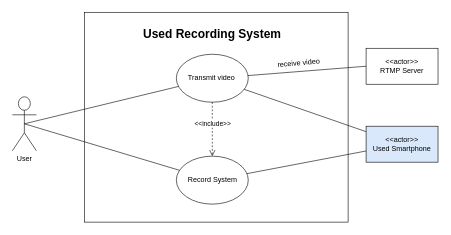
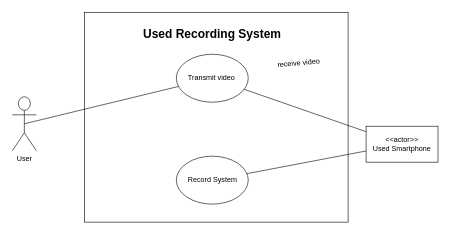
  <mxCell id="0" />
  <mxCell id="1" parent="0" />
  <mxCell id="2" value="" style="rounded=0;whiteSpace=wrap;html=1;" vertex="1" parent="1"><mxGeometry x="140" y="20" width="440" height="350" as="geometry" /></mxCell>
  <mxCell id="3" value="&lt;b&gt;&lt;font style=&quot;font-size: 20px&quot;&gt;Used Recording System&lt;/font&gt;&lt;/b&gt;" style="text;html=1;strokeColor=none;fillColor=none;align=center;verticalAlign=middle;whiteSpace=wrap;rounded=0;" vertex="1" parent="1"><mxGeometry x="147" y="21" width="413" height="70" as="geometry" /></mxCell>
- <mxCell id="4" value="&lt;div&gt;&amp;lt;&amp;lt;actor&amp;gt;&amp;gt;&lt;/div&gt;&lt;div&gt;RTMP Server&lt;br&gt;&lt;/div&gt;" style="rounded=0;whiteSpace=wrap;html=1;" vertex="1" parent="1"><mxGeometry x="610" y="80" width="120" height="60" as="geometry" /></mxCell>
  <mxCell id="5" value="Transmit video&amp;nbsp;" style="ellipse;whiteSpace=wrap;html=1;" vertex="1" parent="1"><mxGeometry x="293.5" y="90" width="120" height="80" as="geometry" /></mxCell>
- <mxCell id="6" value="&amp;lt;&amp;lt;include&amp;gt;&amp;gt;" style="html=1;verticalAlign=bottom;endArrow=open;dashed=1;endSize=8;" edge="1" parent="1" source="5" target="10"><mxGeometry relative="1" as="geometry"><mxPoint x="353.5" y="185" as="sourcePoint" /><mxPoint x="310.084" y="178.161" as="targetPoint" /><mxPoint as="offset" /></mxGeometry></mxCell>
- <mxCell id="7" value="" style="endArrow=none;html=1;entryX=0;entryY=0.5;entryDx=0;entryDy=0;" edge="1" parent="1" source="5" target="4"><mxGeometry width="50" height="50" relative="1" as="geometry"><mxPoint x="440" y="300" as="sourcePoint" /><mxPoint x="620" y="270" as="targetPoint" /></mxGeometry></mxCell>
- <mxCell id="8" value="&lt;div&gt;&amp;lt;&amp;lt;actor&amp;gt;&amp;gt;&lt;/div&gt;&lt;div&gt;Used Smartphone&lt;/div&gt;" style="rounded=0;whiteSpace=wrap;html=1;fillColor=#dae8fc;" vertex="1" parent="1"><mxGeometry x="610" y="210" width="120" height="60" as="geometry" /></mxCell>
+ <mxCell id="8" value="&lt;div&gt;&amp;lt;&amp;lt;actor&amp;gt;&amp;gt;&lt;/div&gt;&lt;div&gt;Used Smartphone&lt;/div&gt;" style="rounded=0;whiteSpace=wrap;html=1;" vertex="1" parent="1"><mxGeometry x="610" y="210" width="120" height="60" as="geometry" /></mxCell>
  <mxCell id="9" value="receive video" style="text;html=1;resizable=0;points=[];autosize=1;align=left;verticalAlign=top;spacingTop=-4;rotation=355;" vertex="1" parent="1"><mxGeometry x="460" y="94" width="90" height="20" as="geometry" /></mxCell>
  <mxCell id="10" value="Record System" style="ellipse;whiteSpace=wrap;html=1;" vertex="1" parent="1"><mxGeometry x="293.5" y="260" width="120" height="80" as="geometry" /></mxCell>
  <mxCell id="11" value="" style="endArrow=none;html=1;" edge="1" parent="1" source="5" target="8"><mxGeometry width="50" height="50" relative="1" as="geometry"><mxPoint x="326.941" y="210.149" as="sourcePoint" /><mxPoint x="150" y="167.81" as="targetPoint" /></mxGeometry></mxCell>
  <mxCell id="12" value="" style="endArrow=none;html=1;" edge="1" parent="1" source="10" target="8"><mxGeometry width="50" height="50" relative="1" as="geometry"><mxPoint x="323.941" y="121.149" as="sourcePoint" /><mxPoint x="147" y="78.81" as="targetPoint" /></mxGeometry></mxCell>
  <mxCell id="13" value="User" style="shape=umlActor;verticalLabelPosition=bottom;labelBackgroundColor=#ffffff;verticalAlign=top;html=1;outlineConnect=0;" vertex="1" parent="1"><mxGeometry x="20" y="161" width="40" height="90" as="geometry" /></mxCell>
- <mxCell id="14" value="" style="endArrow=none;html=1;exitX=0.5;exitY=0.5;exitDx=0;exitDy=0;exitPerimeter=0;" edge="1" parent="1" source="13" target="10"><mxGeometry width="50" height="50" relative="1" as="geometry"><mxPoint x="146.759" y="198.67" as="sourcePoint" /><mxPoint x="350" y="150" as="targetPoint" /></mxGeometry></mxCell>
  <mxCell id="15" value="" style="endArrow=none;html=1;exitX=0.5;exitY=0.5;exitDx=0;exitDy=0;exitPerimeter=0;" edge="1" parent="1" source="13" target="5"><mxGeometry width="50" height="50" relative="1" as="geometry"><mxPoint x="129.759" y="171.17" as="sourcePoint" /><mxPoint x="328.5" y="133.374" as="targetPoint" /></mxGeometry></mxCell>
